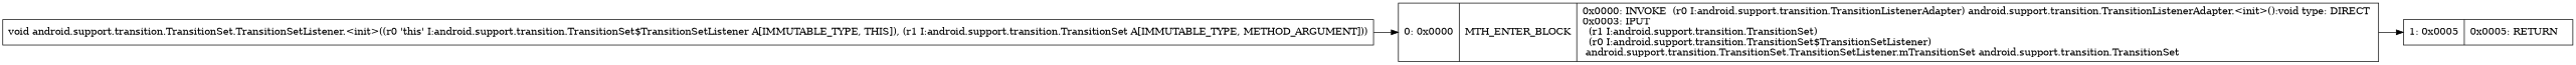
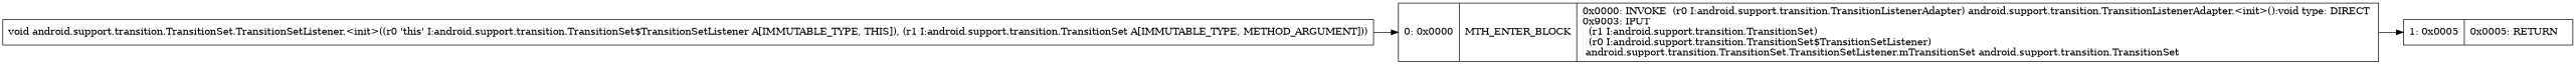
  digraph {
    rankdir=LR
    node [shape=record]
-   n1 [label="{0\:\ 0x0000|MTH_ENTER_BLOCK\l|0x0000: INVOKE  (r0 I:android.support.transition.TransitionListenerAdapter) android.support.transition.TransitionListenerAdapter.\<init\>():void type: DIRECT \l0x0003: IPUT  \l  (r1 I:android.support.transition.TransitionSet)\l  (r0 I:android.support.transition.TransitionSet$TransitionSetListener)\l android.support.transition.TransitionSet.TransitionSetListener.mTransitionSet android.support.transition.TransitionSet \l}"]
+   n1 [label="{0\:\ 0x0000|MTH_ENTER_BLOCK\l|0x0000: INVOKE  (r0 I:android.support.transition.TransitionListenerAdapter) android.support.transition.TransitionListenerAdapter.\<init\>():void type: DIRECT \l0x9003: IPUT  \l  (r1 I:android.support.transition.TransitionSet)\l  (r0 I:android.support.transition.TransitionSet$TransitionSetListener)\l android.support.transition.TransitionSet.TransitionSetListener.mTransitionSet android.support.transition.TransitionSet \l}"]
    n2 [label="{1\:\ 0x0005|0x0005: RETURN   \l}"]
    n3 [label="{void android.support.transition.TransitionSet.TransitionSetListener.\<init\>((r0 'this' I:android.support.transition.TransitionSet$TransitionSetListener A[IMMUTABLE_TYPE, THIS]), (r1 I:android.support.transition.TransitionSet A[IMMUTABLE_TYPE, METHOD_ARGUMENT])) }"]
    n1 -> n2
    n3 -> n1
  }
